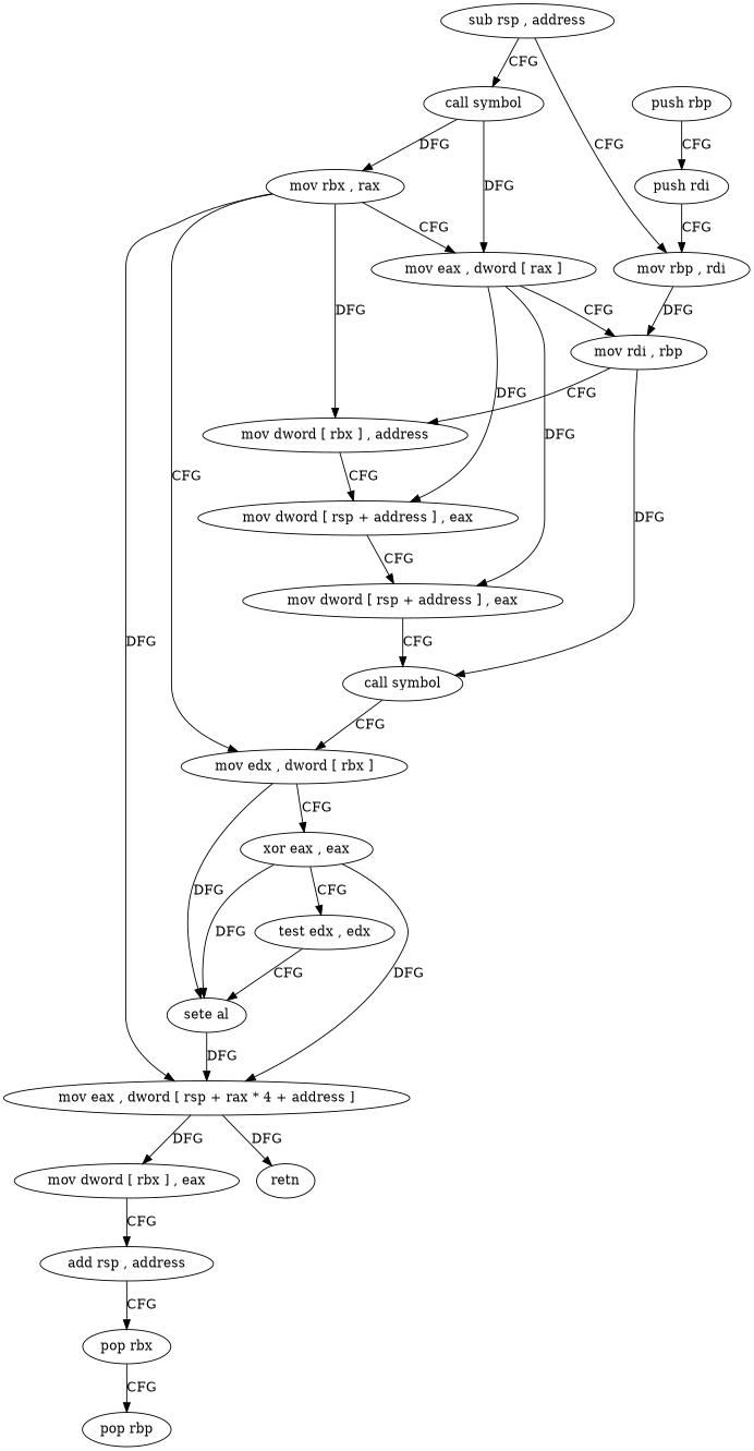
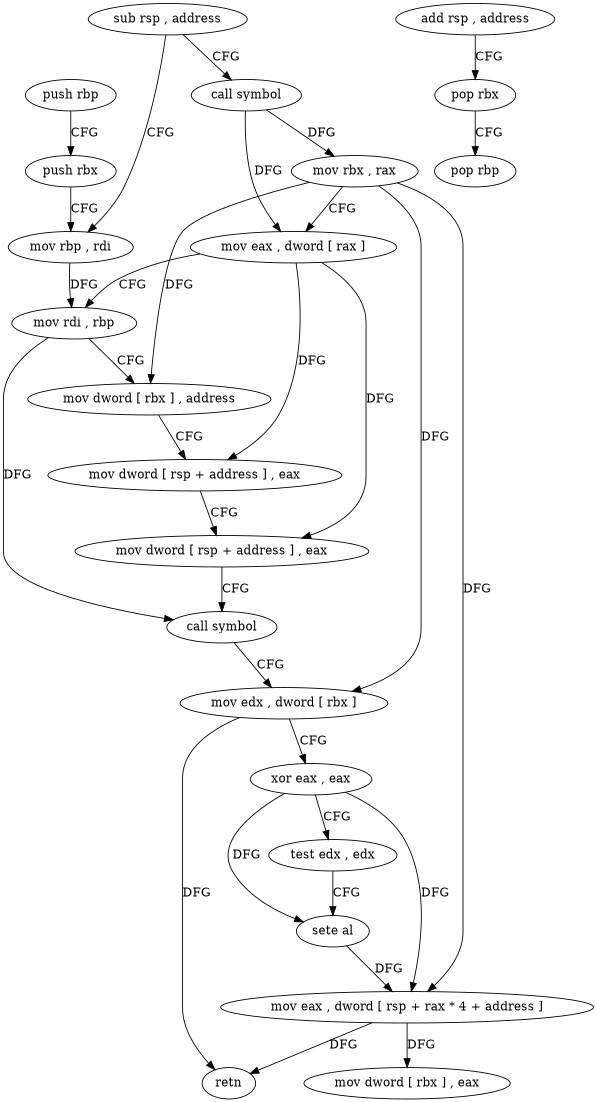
  digraph {
    n1 [label="push rbp"]
-   n2 [label="push rdi"]
+   n2 [label="push rbx"]
    n3 [label="mov rbp , rdi"]
    n4 [label="mov rdi , rbp"]
    n5 [label="sub rsp , address"]
    n6 [label="call symbol"]
    n7 [label="mov dword [ rbx ] , address"]
    n8 [label="call symbol"]
    n9 [label="mov rbx , rax"]
    n10 [label="mov eax , dword [ rax ]"]
    n11 [label="mov edx , dword [ rbx ]"]
    n12 [label="mov eax , dword [ rsp + rax * 4 + address ]"]
    n13 [label="mov dword [ rsp + address ] , eax"]
    n14 [label="mov dword [ rsp + address ] , eax"]
    n15 [label="xor eax , eax"]
    n16 [label="sete al"]
    n17 [label="mov dword [ rbx ] , eax"]
    n18 [label="add rsp , address"]
    n19 [label="test edx , edx"]
    n20 [label=retn]
    n21 [label="pop rbx"]
    n22 [label="pop rbp"]
    n1 -> n2 [label=CFG]
    n2 -> n3 [label=CFG]
    n3 -> n4 [label=DFG]
    n4 -> n7 [label=CFG]
    n4 -> n8 [label=DFG]
    n5 -> n3 [label=CFG]
    n5 -> n6 [label=CFG]
    n6 -> n9 [label=DFG]
    n6 -> n10 [label=DFG]
    n7 -> n13 [label=CFG]
    n8 -> n11 [label=CFG]
    n9 -> n7 [label=DFG]
    n9 -> n10 [label=CFG]
-   n9 -> n11 [label=CFG]
+   n9 -> n11 [label=DFG]
    n9 -> n12 [label=DFG]
    n10 -> n4 [label=CFG]
    n10 -> n13 [label=DFG]
    n10 -> n14 [label=DFG]
    n11 -> n15 [label=CFG]
-   n11 -> n16 [label=DFG]
+   n11 -> n20 [label=DFG]
    n12 -> n17 [label=DFG]
    n12 -> n20 [label=DFG]
    n13 -> n14 [label=CFG]
    n14 -> n8 [label=CFG]
    n15 -> n12 [label=DFG]
    n15 -> n16 [label=DFG]
    n15 -> n19 [label=CFG]
    n16 -> n12 [label=DFG]
-   n17 -> n18 [label=CFG]
    n18 -> n21 [label=CFG]
    n19 -> n16 [label=CFG]
    n21 -> n22 [label=CFG]
  }
